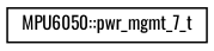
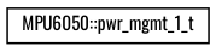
  digraph {
    rankdir=LR
    fontname=Oswald
-   n1 [color=black fillcolor=white fontname=Oswald fontsize=10 height=0.2 label="MPU6050::pwr_mgmt_7_t" shape=record style=filled width=0.4]
+   n1 [color=black fillcolor=white fontname=Oswald fontsize=10 height=0.2 label="MPU6050::pwr_mgmt_1_t" shape=record style=filled width=0.4]
  }
